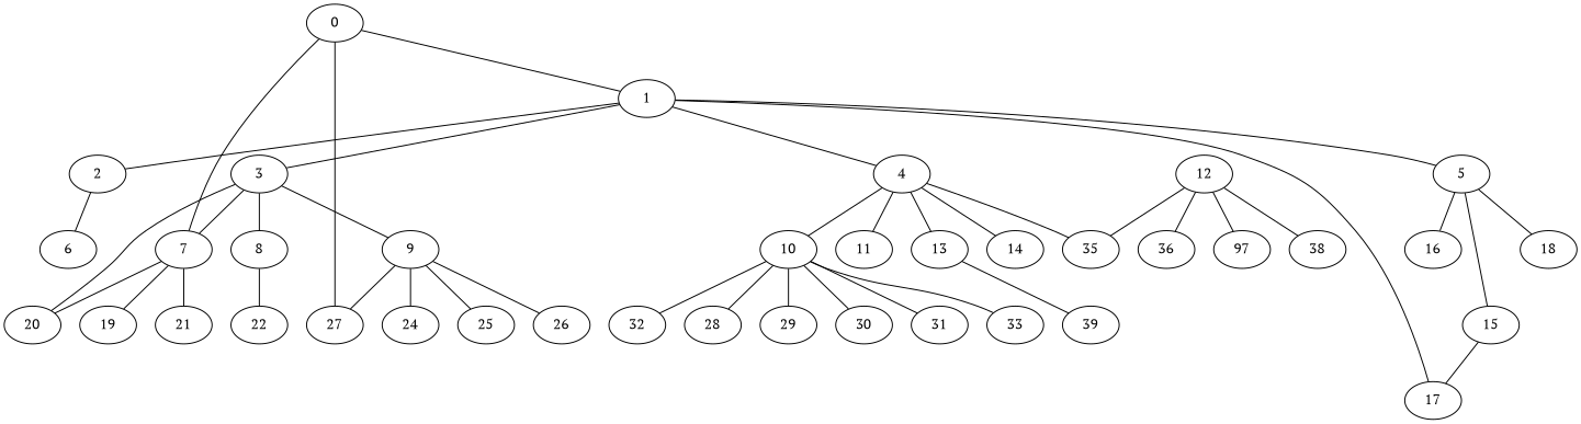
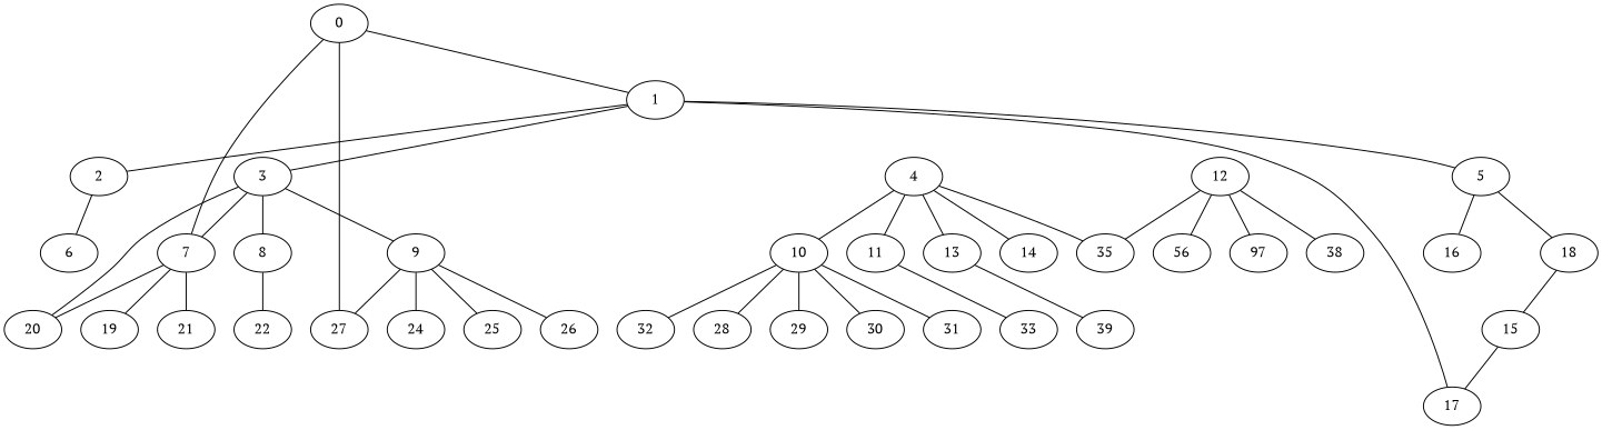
  graph {
    fontname="PT Serif"
    node [fontname="PT Serif"]
    edge [fontname="PT Serif"]
    0
    1
    27
    7
    2
    3
    4
    5
    17
    20
    19
    21
    6
    8
    9
    10
    11
    13
    14
    35
    16
    18
    15
    22
    24
    25
    26
    32
    28
    29
    30
    31
    33
    12
-   36
+   36 [label=56]
    n36 [label=97]
    38
    39
    0 -- 1
    0 -- 27
    0 -- 7
    1 -- 2
    1 -- 3
-   1 -- 4
    1 -- 5
    1 -- 17
    7 -- 20
    7 -- 19
    7 -- 21
    2 -- 6
    3 -- 7
    3 -- 20
    3 -- 8
    3 -- 9
    4 -- 10
    4 -- 11
    4 -- 13
    4 -- 14
    4 -- 35
    5 -- 16
    5 -- 18
-   5 -- 15
+   18 -- 15
    8 -- 22
    9 -- 27
    9 -- 24
    9 -- 25
    9 -- 26
    10 -- 32
    10 -- 28
    10 -- 29
    10 -- 30
    10 -- 31
-   10 -- 33
+   11 -- 33
    13 -- 39
    15 -- 17
    12 -- 35
    12 -- 36
    12 -- n36
    12 -- 38
  }
